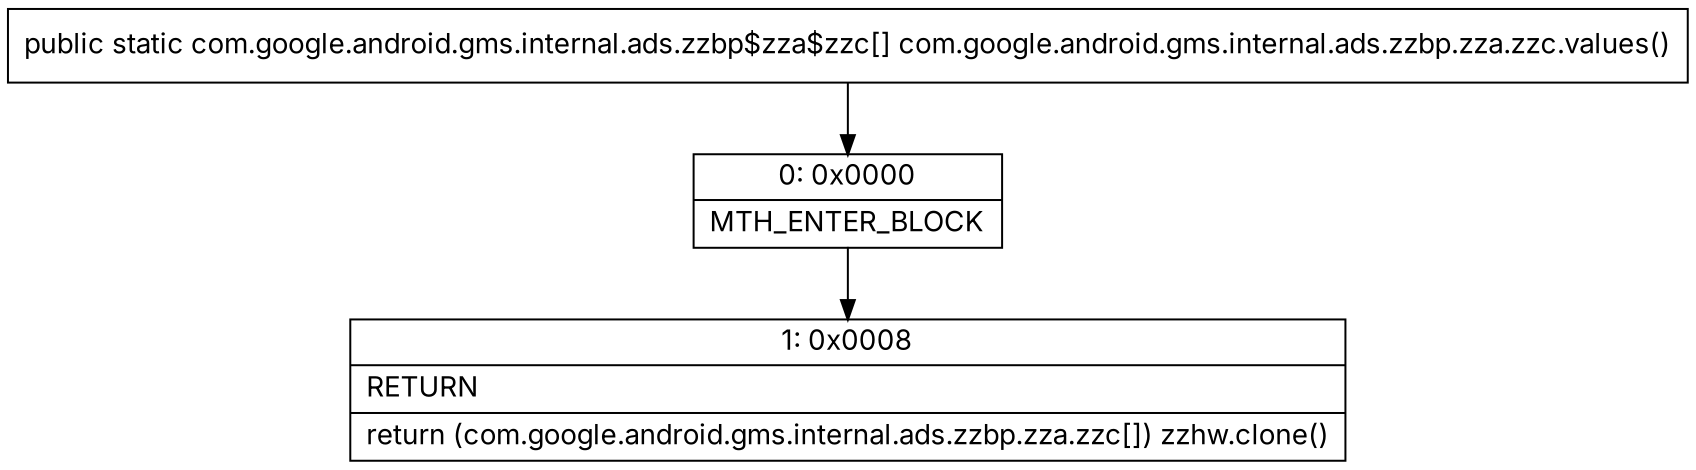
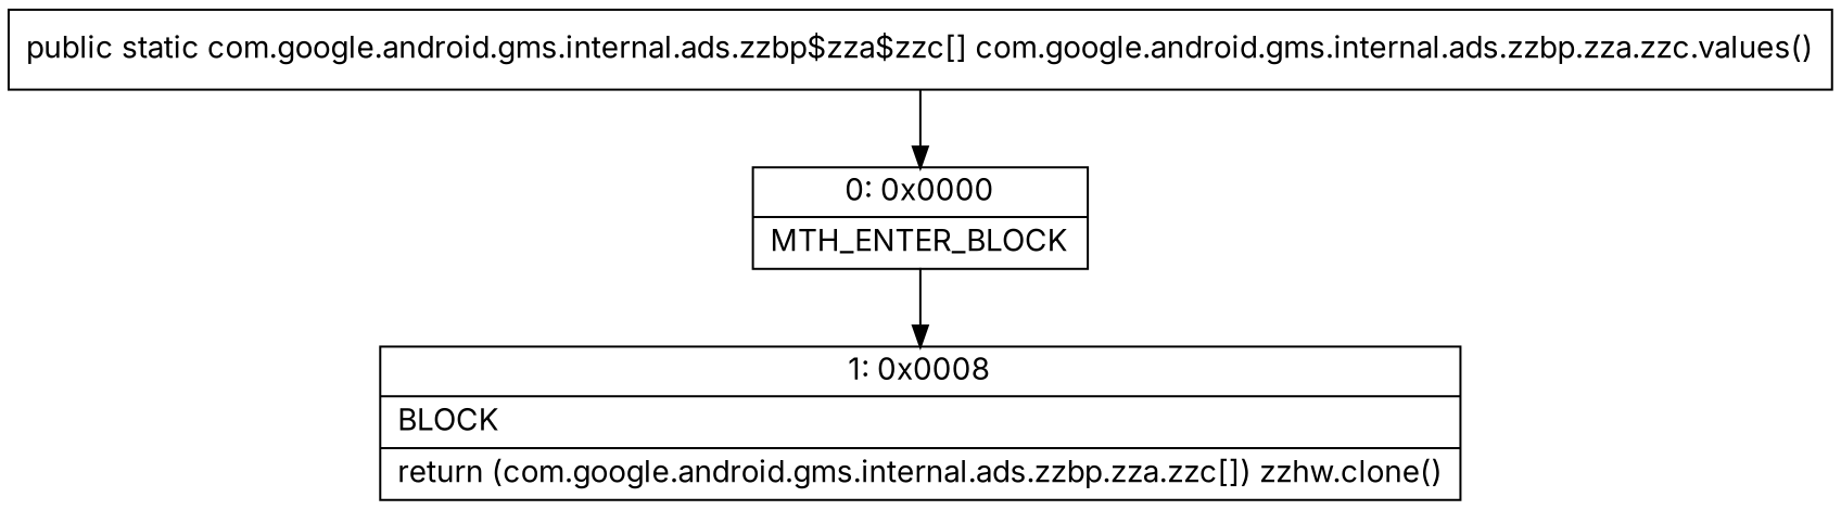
  digraph {
    fontname=Inter
    node [shape=record fontname=Inter]
    edge [fontname=Inter]
    n1 [label="{0\:\ 0x0000|MTH_ENTER_BLOCK\l}"]
-   n2 [label="{1\:\ 0x0008|RETURN\l|return (com.google.android.gms.internal.ads.zzbp.zza.zzc[]) zzhw.clone()\l}"]
+   n2 [label="{1\:\ 0x0008|BLOCK\l|return (com.google.android.gms.internal.ads.zzbp.zza.zzc[]) zzhw.clone()\l}"]
    n3 [label="{public static com.google.android.gms.internal.ads.zzbp$zza$zzc[] com.google.android.gms.internal.ads.zzbp.zza.zzc.values() }"]
    n1 -> n2
    n3 -> n1
  }
